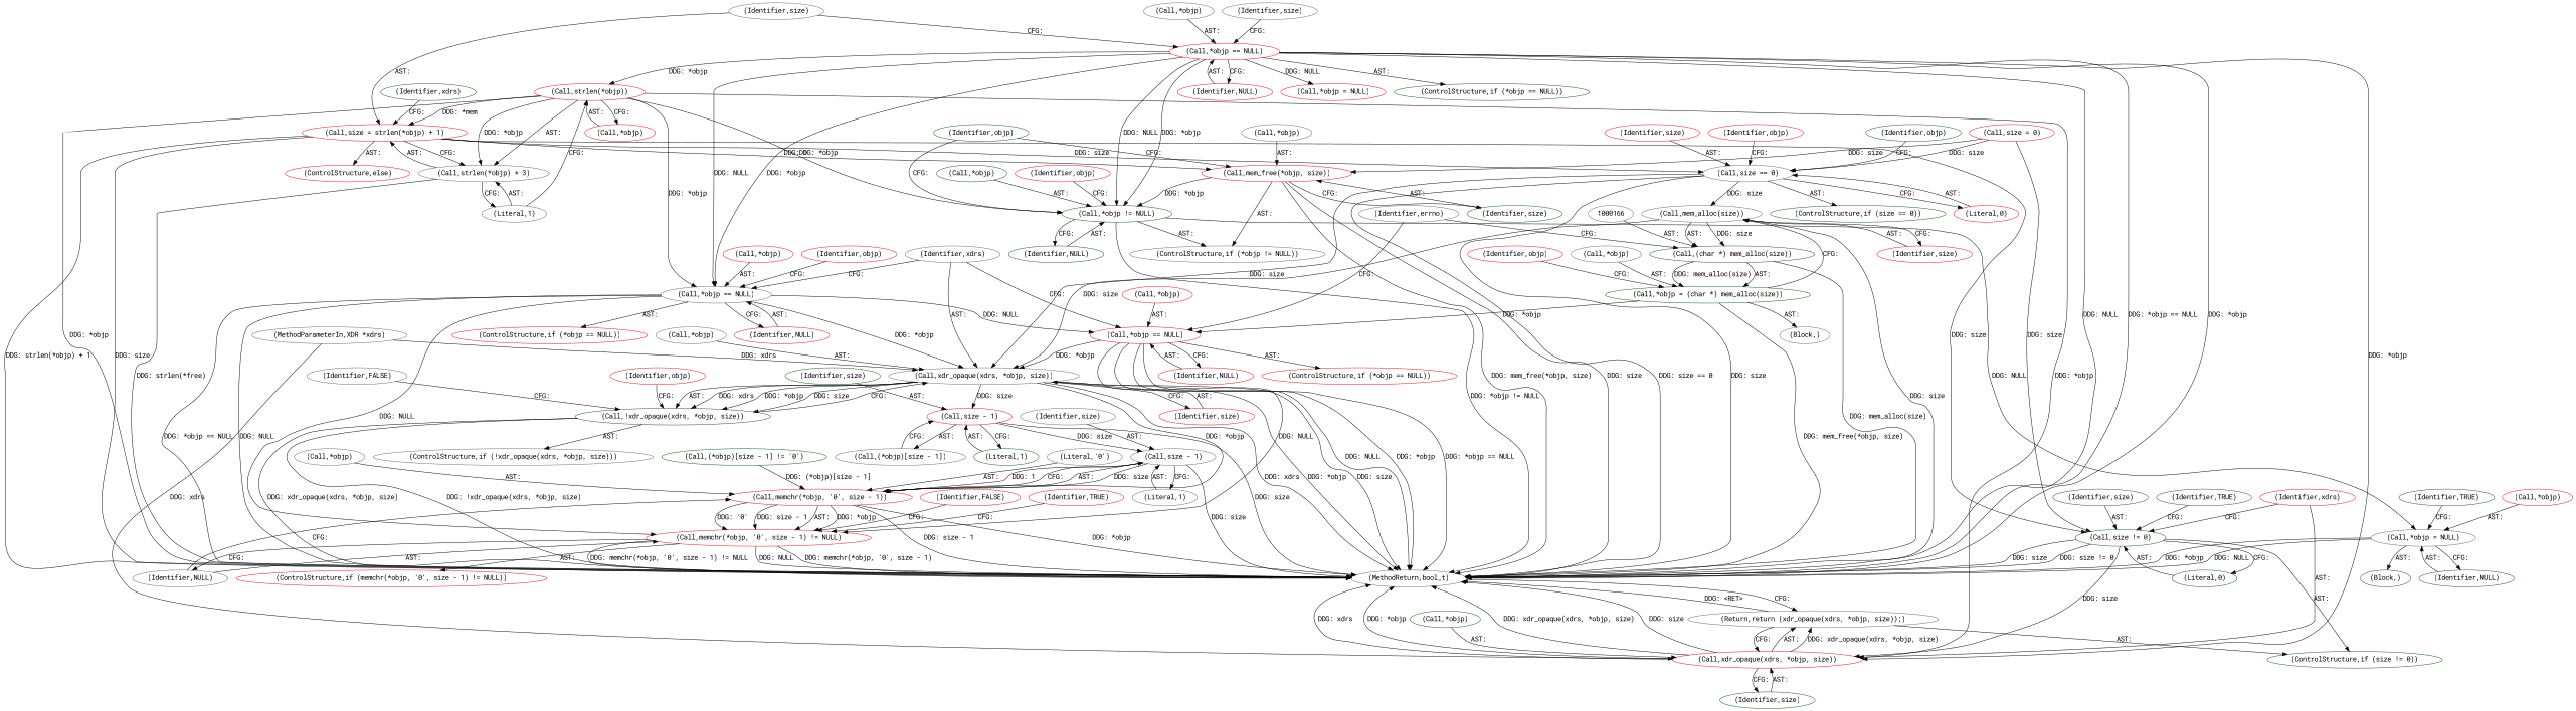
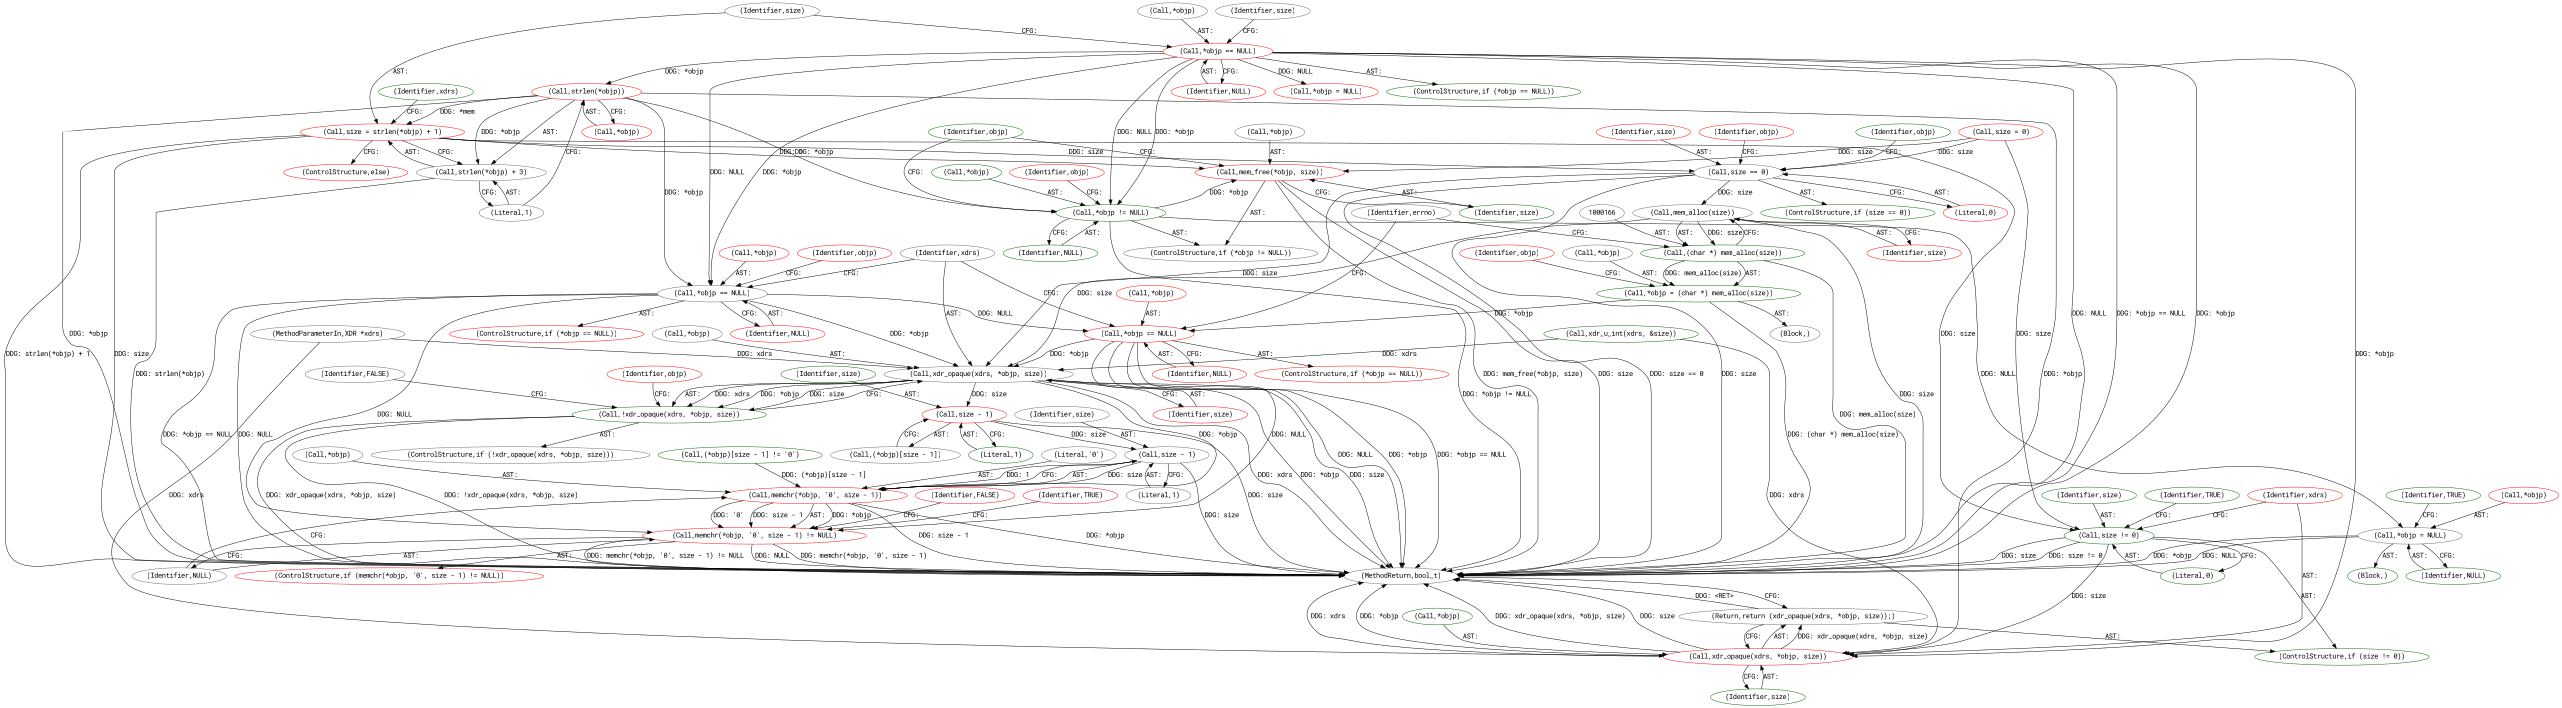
  digraph {
    fontname="Roboto Mono"
    node [color=red fontname="Roboto Mono"]
    edge [fontname="Roboto Mono"]
    n1 [label="(Call,strlen(*objp))"]
    n2 [label="(Call,size = strlen(*objp) + 1)"]
    n3 [label="(Call,xdr_opaque(xdrs, *objp, size))"]
    n4 [color=gray40 label="(Call,strlen(*objp) + 3)"]
    n5 [color=gray40 label="(Call,*objp == NULL)"]
    n6 [color=darkgreen label="(Call,*objp != NULL)"]
    n7 [color=gray40 label="(MethodReturn,bool_t)"]
    n8 [label="(Call,*objp)"]
    n9 [color=gray40 label="(Call,size == 0)"]
    n10 [color=darkgreen label="(Call,size != 0)"]
    n11 [label="(Call,mem_free(*objp, size))"]
    n12 [label="(ControlStructure,else)"]
    n13 [color=gray40 label="(Return,return (xdr_opaque(xdrs, *objp, size));)"]
    n14 [color=darkgreen label="(Identifier,size)"]
    n15 [color=gray40 label="(Literal,1)"]
    n16 [color=gray40 label="(Call,xdr_opaque(xdrs, *objp, size))"]
    n17 [label="(Call,*objp == NULL)"]
    n18 [label="(Call,memchr(*objp, '\0', size - 1) != NULL)"]
    n19 [label="(ControlStructure,if (*objp == NULL))"]
    n20 [label="(Identifier,NULL)"]
    n21 [color=gray40 label="(ControlStructure,if (*objp != NULL))"]
    n22 [color=gray40 label="(Call,*objp = NULL)"]
    n23 [color=darkgreen label="(Identifier,NULL)"]
    n24 [label="(Call,*objp == NULL)"]
    n25 [label="(Identifier,NULL)"]
    n26 [label="(Call,*objp = NULL)"]
    n27 [color=darkgreen label="(ControlStructure,if (*objp == NULL))"]
    n28 [color=gray40 label="(Call,mem_alloc(size))"]
    n29 [color=darkgreen label="(ControlStructure,if (size == 0))"]
    n30 [label="(Literal,0)"]
    n31 [color=darkgreen label="(Literal,0)"]
    n32 [color=darkgreen label="(ControlStructure,if (size != 0))"]
    n33 [color=darkgreen label="(Identifier,size)"]
    n34 [color=darkgreen label="(Call,(char *) mem_alloc(size))"]
    n35 [label="(Identifier,size)"]
    n36 [color=darkgreen label="(Call,!xdr_opaque(xdrs, *objp, size))"]
    n37 [label="(Call,size - 1)"]
    n38 [label="(Call,memchr(*objp, '\0', size - 1))"]
    n39 [label="(Identifier,size)"]
    n40 [color=darkgreen label="(Call,*objp = (char *) mem_alloc(size))"]
    n41 [color=gray40 label="(Block,)"]
    n42 [label="(Identifier,NULL)"]
    n43 [label="(ControlStructure,if (*objp == NULL))"]
    n44 [color=gray40 label="(Identifier,NULL)"]
    n45 [label="(ControlStructure,if (memchr(*objp, '\0', size - 1) != NULL))"]
    n46 [color=gray40 label="(ControlStructure,if (!xdr_opaque(xdrs, *objp, size)))"]
    n47 [color=gray40 label="(Call,size - 1)"]
    n48 [color=gray40 label="(Call,(*objp)[size - 1])"]
    n49 [color=darkgreen label="(Literal,1)"]
    n50 [color=gray40 label="(Literal,1)"]
    n51 [color=darkgreen label="(Block,)"]
    n52 [color=darkgreen label="(Identifier,NULL)"]
    n53 [color=darkgreen label="(Identifier,TRUE)"]
    n54 [label="(Call,size = 0)"]
    n55 [color=gray40 label="(Call,*objp)"]
    n56 [color=gray40 label="(Identifier,xdrs)"]
    n57 [label="(Identifier,TRUE)"]
    n58 [color=darkgreen label="(Identifier,xdrs)"]
    n59 [color=gray40 label="(Identifier,FALSE)"]
    n60 [label="(Identifier,objp)"]
+   n61 [color=darkgreen label="(Call,xdr_u_int(xdrs, &size))"]
    n62 [color=darkgreen label="(Call,*objp)"]
    n63 [color=gray40 label="(Identifier,size)"]
    n64 [color=gray40 label="(Call,*objp)"]
    n65 [color=gray40 label="(Identifier,size)"]
    n66 [color=darkgreen label="(Call,*objp)"]
    n67 [label="(Identifier,objp)"]
    n68 [color=darkgreen label="(Identifier,size)"]
    n69 [label="(Identifier,objp)"]
    n70 [color=darkgreen label="(Identifier,TRUE)"]
    n71 [color=gray40 label="(MethodParameterIn,XDR *xdrs)"]
    n72 [color=darkgreen label="(Identifier,objp)"]
    n73 [color=darkgreen label="(Call,(*objp)[size - 1] != '\0')"]
    n74 [color=gray40 label="(Call,*objp)"]
    n75 [color=darkgreen label="(Identifier,size)"]
    n76 [label="(Identifier,FALSE)"]
    n77 [color=gray40 label="(Call,*objp)"]
    n78 [color=gray40 label="(Identifier,errno)"]
    n79 [label="(Identifier,size)"]
    n80 [label="(Call,*objp)"]
    n81 [color=gray40 label="(Call,*objp)"]
    n82 [label="(Call,*objp)"]
    n83 [label="(Identifier,objp)"]
    n84 [color=gray40 label="(Identifier,size)"]
    n85 [color=darkgreen label="(Identifier,objp)"]
    n86 [label="(Identifier,objp)"]
    n87 [label="(Call,*objp)"]
    n88 [color=gray40 label="(Literal,'\0')"]
    n89 [label="(Identifier,xdrs)"]
    1000166 [color=gray40]
    n1 -> n2 [label="DDG: *mem"]
    n1 -> n3 [label="DDG: *objp"]
    n1 -> n4 [label="AST: "]
    n1 -> n4 [label="DDG: *objp"]
    n1 -> n5 [label="DDG: *objp"]
    n1 -> n6 [label="DDG: *objp"]
    n1 -> n7 [label="DDG: *objp"]
    n1 -> n8 [label="CFG: "]
    n2 -> n4 [label="CFG: "]
    n2 -> n7 [label="DDG: size"]
    n2 -> n7 [label="DDG: strlen(*objp) + 1"]
    n2 -> n9 [label="DDG: size"]
    n2 -> n10 [label="DDG: size"]
    n2 -> n11 [label="DDG: 1"]
-   n2 -> n12 [label="AST: "]
+   n2 -> n12 [label="CFG: "]
    n3 -> n7 [label="DDG: xdrs"]
    n3 -> n7 [label="DDG: *objp"]
    n3 -> n7 [label="DDG: xdr_opaque(xdrs, *objp, size)"]
    n3 -> n7 [label="DDG: size"]
    n3 -> n13 [label="AST: "]
    n3 -> n13 [label="DDG: xdr_opaque(xdrs, *objp, size)"]
    n3 -> n14 [label="CFG: "]
    n4 -> n2 [label="AST: "]
-   n4 -> n7 [label="DDG: strlen(*free)"]
+   n4 -> n7 [label="DDG: strlen(*objp)"]
    n4 -> n15 [label="CFG: "]
    n5 -> n7 [label="DDG: *objp == NULL"]
    n5 -> n7 [label="DDG: NULL"]
    n5 -> n16 [label="DDG: *objp"]
    n5 -> n17 [label="DDG: NULL"]
    n5 -> n18 [label="DDG: NULL"]
    n5 -> n19 [label="AST: "]
    n5 -> n20 [label="CFG: "]
    n6 -> n7 [label="DDG: *objp != NULL"]
-   n11 -> n6 [label="DDG: *objp"]
+   n6 -> n11 [label="DDG: *objp"]
    n6 -> n21 [label="AST: "]
    n6 -> n22 [label="DDG: NULL"]
    n6 -> n23 [label="CFG: "]
    n7 -> n13 [label="CFG: "]
    n8 -> n1 [label="AST: "]
    n9 -> n7 [label="DDG: size == 0"]
    n9 -> n7 [label="DDG: size"]
    n9 -> n16 [label="DDG: size"]
    n9 -> n28 [label="DDG: size"]
    n9 -> n29 [label="AST: "]
    n9 -> n30 [label="CFG: "]
    n10 -> n3 [label="DDG: size"]
    n10 -> n7 [label="DDG: size != 0"]
    n10 -> n7 [label="DDG: size"]
    n10 -> n31 [label="CFG: "]
    n10 -> n32 [label="AST: "]
    n11 -> n7 [label="DDG: size"]
    n11 -> n7 [label="DDG: mem_free(*objp, size)"]
    n11 -> n21 [label="AST: "]
    n11 -> n33 [label="CFG: "]
    n13 -> n3 [label="CFG: "]
    n13 -> n7 [label="DDG: <RET>"]
    n13 -> n32 [label="AST: "]
    n14 -> n3 [label="AST: "]
    n15 -> n1 [label="CFG: "]
    n15 -> n4 [label="AST: "]
    n16 -> n7 [label="DDG: size"]
    n16 -> n7 [label="DDG: *objp"]
    n16 -> n7 [label="DDG: xdrs"]
    n16 -> n36 [label="AST: "]
    n16 -> n36 [label="DDG: xdrs"]
    n16 -> n36 [label="DDG: *objp"]
    n16 -> n36 [label="DDG: size"]
    n16 -> n37 [label="DDG: size"]
    n16 -> n38 [label="DDG: *objp"]
    n16 -> n39 [label="CFG: "]
    n17 -> n7 [label="DDG: NULL"]
    n17 -> n7 [label="DDG: *objp"]
    n17 -> n7 [label="DDG: *objp == NULL"]
    n17 -> n16 [label="DDG: *objp"]
    n17 -> n18 [label="DDG: NULL"]
    n17 -> n42 [label="CFG: "]
    n17 -> n43 [label="AST: "]
    n18 -> n7 [label="DDG: memchr(*objp, '\0', size - 1) != NULL"]
    n18 -> n7 [label="DDG: NULL"]
    n18 -> n7 [label="DDG: memchr(*objp, '\0', size - 1)"]
    n18 -> n44 [label="CFG: "]
    n18 -> n45 [label="AST: "]
    n20 -> n5 [label="AST: "]
    n22 -> n7 [label="DDG: NULL"]
    n22 -> n7 [label="DDG: *objp"]
    n22 -> n51 [label="AST: "]
    n22 -> n52 [label="CFG: "]
    n23 -> n6 [label="AST: "]
    n24 -> n1 [label="DDG: *objp"]
    n24 -> n3 [label="DDG: *objp"]
    n24 -> n5 [label="DDG: *objp"]
    n24 -> n5 [label="DDG: NULL"]
    n24 -> n6 [label="DDG: *objp"]
    n24 -> n6 [label="DDG: NULL"]
    n24 -> n7 [label="DDG: NULL"]
    n24 -> n7 [label="DDG: *objp == NULL"]
    n24 -> n7 [label="DDG: *objp"]
    n24 -> n25 [label="CFG: "]
    n24 -> n26 [label="DDG: NULL"]
    n24 -> n27 [label="AST: "]
    n25 -> n24 [label="AST: "]
    n28 -> n7 [label="DDG: size"]
    n28 -> n16 [label="DDG: size"]
    n28 -> n34 [label="AST: "]
    n28 -> n34 [label="DDG: size"]
    n28 -> n35 [label="CFG: "]
    n30 -> n9 [label="AST: "]
    n31 -> n10 [label="AST: "]
    n33 -> n11 [label="AST: "]
    n34 -> n7 [label="DDG: mem_alloc(size)"]
-   n40 -> n28 [label="CFG: "]
+   n34 -> n28 [label="CFG: "]
    n34 -> n40 [label="AST: "]
    n34 -> n40 [label="DDG: mem_alloc(size)"]
    n35 -> n28 [label="AST: "]
    n36 -> n7 [label="DDG: !xdr_opaque(xdrs, *objp, size)"]
    n36 -> n7 [label="DDG: xdr_opaque(xdrs, *objp, size)"]
    n36 -> n16 [label="CFG: "]
    n36 -> n46 [label="AST: "]
    n37 -> n7 [label="DDG: size"]
    n37 -> n47 [label="DDG: size"]
    n37 -> n48 [label="AST: "]
    n37 -> n49 [label="CFG: "]
    n38 -> n7 [label="DDG: size - 1"]
    n38 -> n7 [label="DDG: *objp"]
    n38 -> n18 [label="AST: "]
    n38 -> n18 [label="DDG: *objp"]
    n38 -> n18 [label="DDG: '\0'"]
    n38 -> n18 [label="DDG: size - 1"]
    n38 -> n47 [label="CFG: "]
    n39 -> n16 [label="AST: "]
-   n40 -> n7 [label="DDG: mem_free(*objp, size)"]
+   n40 -> n7 [label="DDG: (char *) mem_alloc(size)"]
    n40 -> n17 [label="DDG: *objp"]
    n40 -> n41 [label="AST: "]
    n42 -> n17 [label="AST: "]
    n44 -> n18 [label="AST: "]
    n44 -> n38 [label="CFG: "]
    n47 -> n7 [label="DDG: size"]
    n47 -> n38 [label="AST: "]
    n47 -> n38 [label="DDG: size"]
    n47 -> n38 [label="DDG: 1"]
    n47 -> n50 [label="CFG: "]
    n48 -> n37 [label="CFG: "]
    n49 -> n37 [label="AST: "]
    n50 -> n47 [label="AST: "]
    n52 -> n22 [label="AST: "]
    n53 -> n10 [label="CFG: "]
    n54 -> n9 [label="DDG: size"]
    n54 -> n10 [label="DDG: size"]
    n54 -> n11 [label="DDG: size"]
    n55 -> n38 [label="AST: "]
    n56 -> n5 [label="CFG: "]
    n56 -> n16 [label="AST: "]
    n56 -> n17 [label="CFG: "]
    n57 -> n18 [label="CFG: "]
    n58 -> n2 [label="CFG: "]
    n59 -> n36 [label="CFG: "]
    n60 -> n40 [label="CFG: "]
+   n61 -> n3 [label="DDG: xdrs"]
+   n61 -> n16 [label="DDG: xdrs"]
    n62 -> n3 [label="AST: "]
    n63 -> n2 [label="AST: "]
    n63 -> n24 [label="CFG: "]
    n64 -> n24 [label="AST: "]
    n65 -> n24 [label="CFG: "]
    n66 -> n6 [label="AST: "]
    n67 -> n9 [label="CFG: "]
    n68 -> n10 [label="AST: "]
    n69 -> n6 [label="CFG: "]
    n70 -> n22 [label="CFG: "]
    n71 -> n3 [label="DDG: xdrs"]
    n71 -> n16 [label="DDG: xdrs"]
    n72 -> n9 [label="CFG: "]
    n73 -> n38 [label="DDG: (*objp)[size - 1]"]
    n74 -> n16 [label="AST: "]
    n75 -> n37 [label="AST: "]
    n76 -> n18 [label="CFG: "]
    n77 -> n11 [label="AST: "]
    n78 -> n17 [label="CFG: "]
    n78 -> n34 [label="CFG: "]
    n79 -> n9 [label="AST: "]
    n80 -> n5 [label="AST: "]
    n81 -> n40 [label="AST: "]
    n82 -> n22 [label="AST: "]
    n83 -> n36 [label="CFG: "]
    n84 -> n47 [label="AST: "]
    n85 -> n6 [label="CFG: "]
    n85 -> n11 [label="CFG: "]
    n86 -> n5 [label="CFG: "]
    n87 -> n17 [label="AST: "]
    n88 -> n38 [label="AST: "]
    n89 -> n3 [label="AST: "]
    n89 -> n10 [label="CFG: "]
    1000166 -> n34 [label="AST: "]
  }
